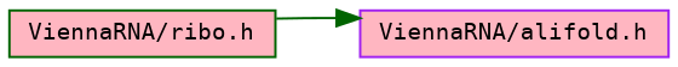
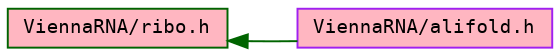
  digraph {
    rankdir=LR
    fontname="DejaVu Sans Mono"
    node [fillcolor=lightpink fontname="DejaVu Sans Mono" fontsize=10 shape=record style=filled]
    n1 [color=darkgreen fontcolor=black height=0.2 label="ViennaRNA/ribo.h" width=0.4]
    n2 [color=purple height=0.2 label="ViennaRNA/alifold.h" width=0.4]
-   n2 -> n1 [color=darkgreen dir=back fontname="DejaVu Sans Mono" fontsize=10 labelfontname=Helvetica labelfontsize=10 style=solid]
+   n1 -> n2 [color=darkgreen dir=back fontname="DejaVu Sans Mono" fontsize=10 labelfontname=Helvetica labelfontsize=10 style=solid]
  }
